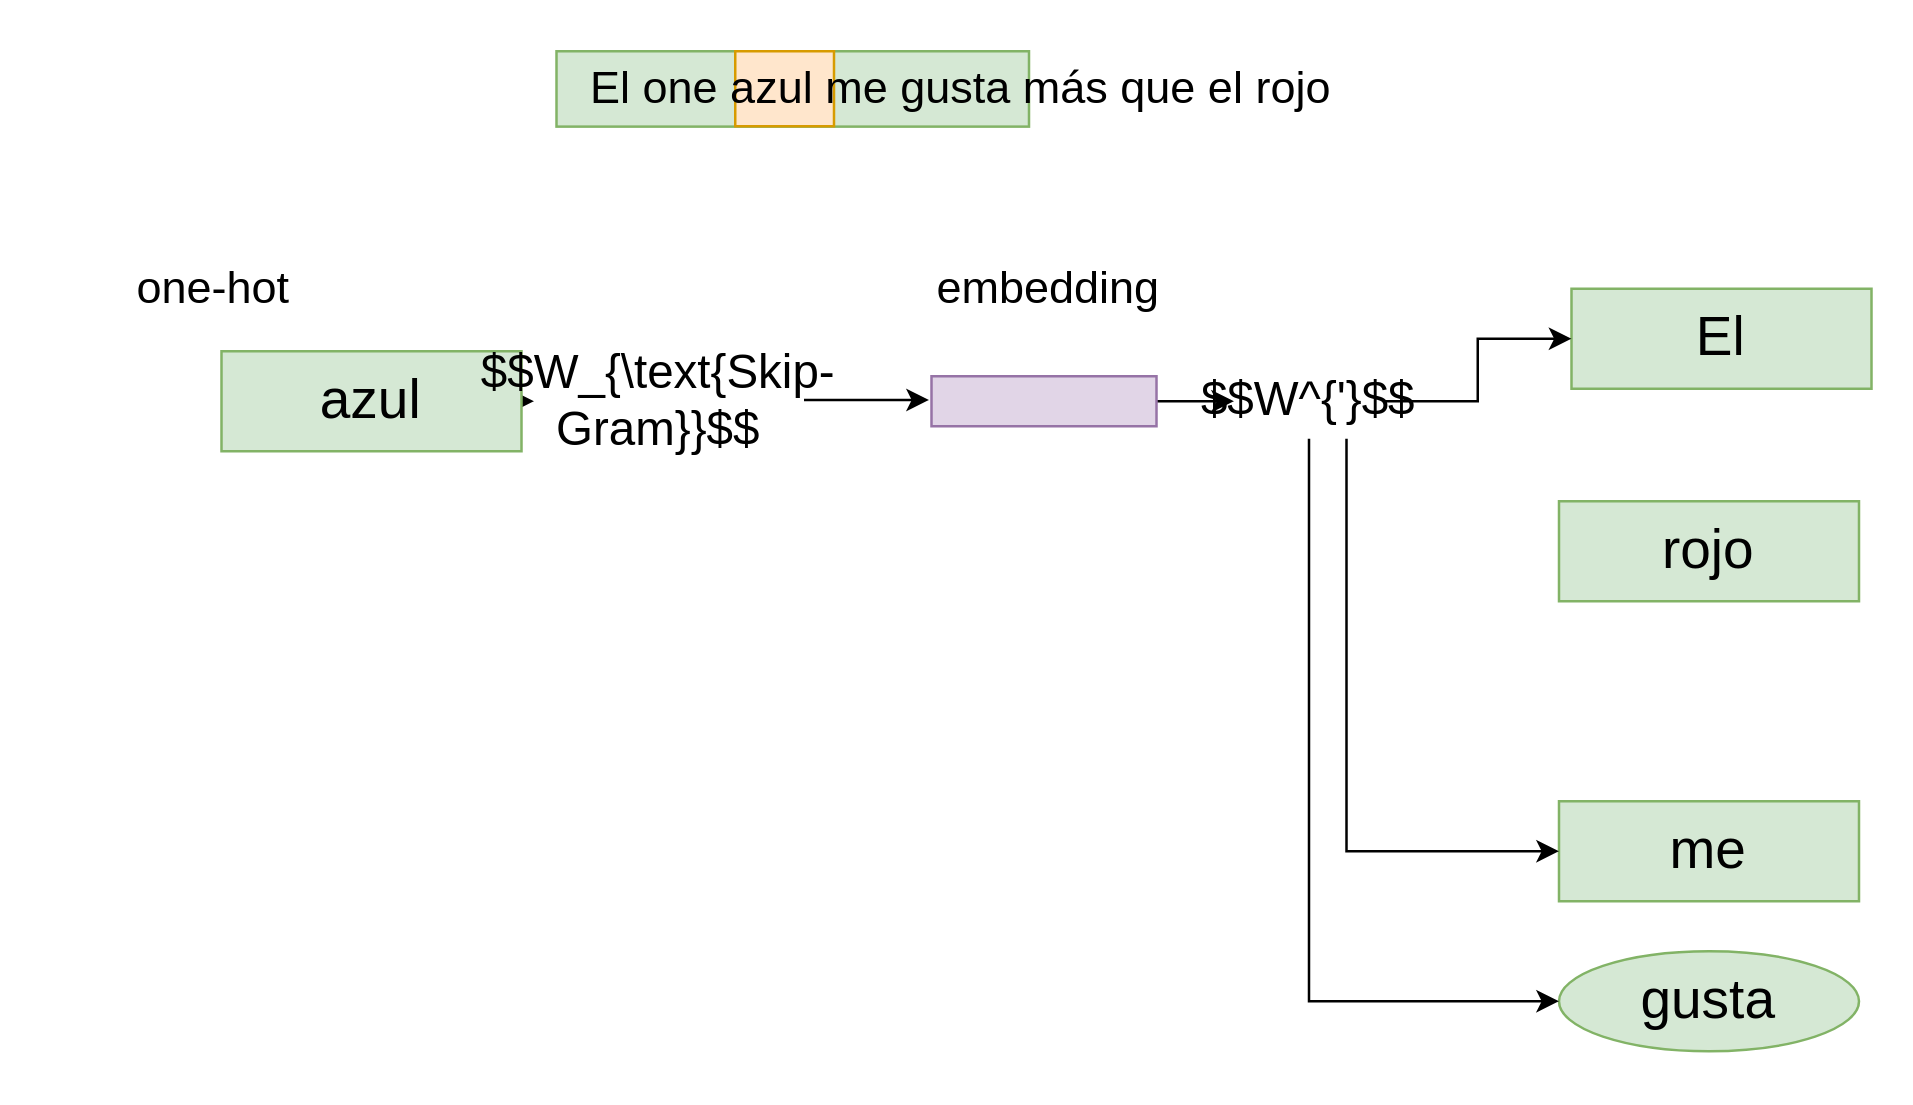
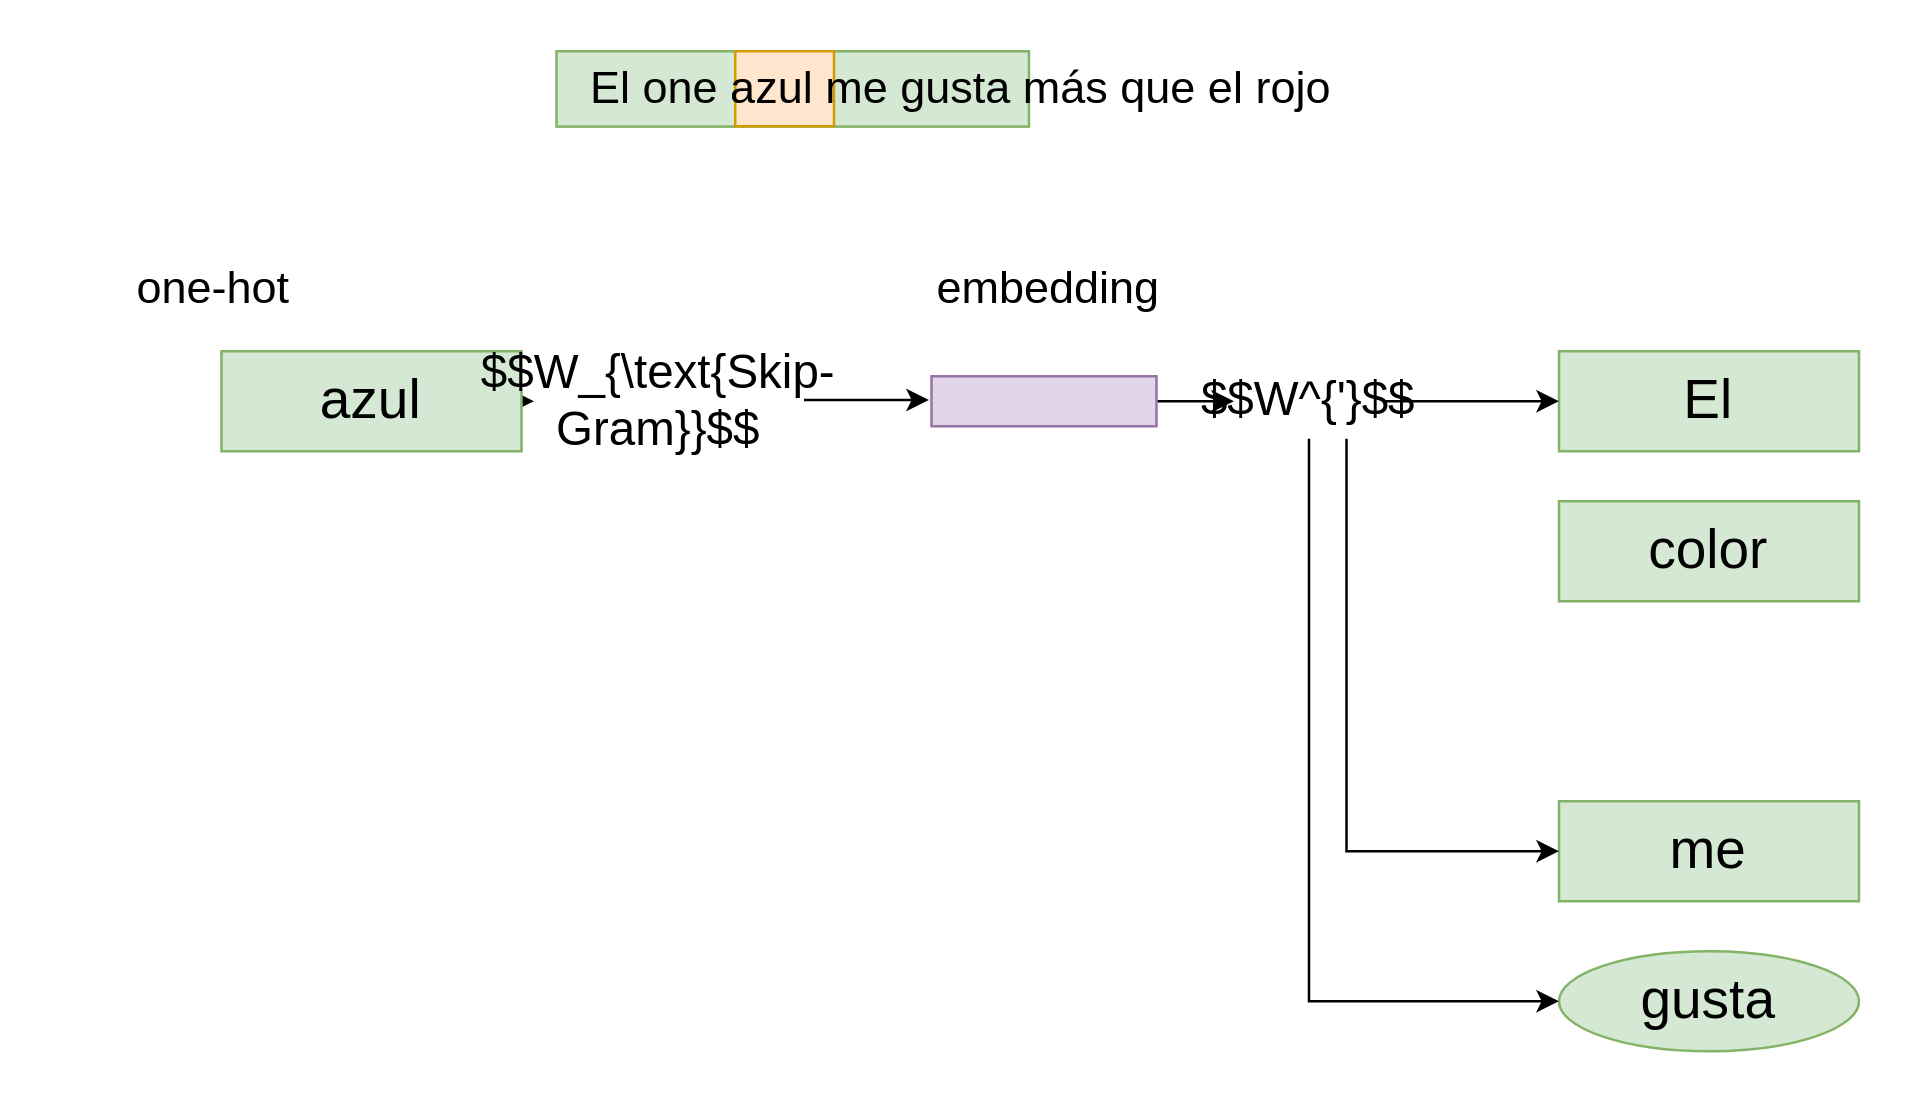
  <mxCell id="0" />
  <mxCell id="1" parent="0" />
  <mxCell id="2" value="" style="rounded=0;whiteSpace=wrap;html=1;fillColor=#d5e8d4;strokeColor=#82b366;" parent="1" vertex="1"><mxGeometry x="222" y="20" width="189" height="30.15" as="geometry" /></mxCell>
  <mxCell id="3" value="" style="rounded=0;whiteSpace=wrap;html=1;fillColor=#ffe6cc;strokeColor=#d79b00;" parent="1" vertex="1"><mxGeometry x="293.5" y="20" width="39.5" height="30" as="geometry" /></mxCell>
  <mxCell id="4" value="&lt;font style=&quot;font-size: 18px;&quot;&gt;El one azul me gusta más que el rojo&lt;/font&gt;" style="text;html=1;strokeColor=none;fillColor=none;align=center;verticalAlign=middle;whiteSpace=wrap;rounded=0;" parent="1" vertex="1"><mxGeometry x="189" y="20.15" width="390" height="30" as="geometry" /></mxCell>
- <mxCell id="5" value="&lt;font style=&quot;font-size: 22px;&quot;&gt;rojo&lt;/font&gt;" style="rounded=0;whiteSpace=wrap;html=1;fillColor=#d5e8d4;strokeColor=#82b366;" parent="1" vertex="1"><mxGeometry x="623" y="200" width="120" height="40" as="geometry" /></mxCell>
+ <mxCell id="5" value="&lt;font style=&quot;font-size: 22px;&quot;&gt;color&lt;/font&gt;" style="rounded=0;whiteSpace=wrap;html=1;fillColor=#d5e8d4;strokeColor=#82b366;" parent="1" vertex="1"><mxGeometry x="623" y="200" width="120" height="40" as="geometry" /></mxCell>
  <mxCell id="6" style="edgeStyle=orthogonalEdgeStyle;rounded=0;orthogonalLoop=1;jettySize=auto;html=1;exitX=1;exitY=0.5;exitDx=0;exitDy=0;" edge="1" parent="1" source="7"><mxGeometry relative="1" as="geometry"><mxPoint x="213" y="160" as="targetPoint" /></mxGeometry></mxCell>
  <mxCell id="7" value="&lt;font style=&quot;font-size: 22px;&quot;&gt;azul&lt;/font&gt;" style="rounded=0;whiteSpace=wrap;html=1;fillColor=#d5e8d4;strokeColor=#82b366;" parent="1" vertex="1"><mxGeometry x="88" y="140" width="120" height="40" as="geometry" /></mxCell>
- <mxCell id="8" value="&lt;font style=&quot;font-size: 22px;&quot;&gt;El&lt;/font&gt;" style="rounded=0;whiteSpace=wrap;html=1;fillColor=#d5e8d4;strokeColor=#82b366;" parent="1" vertex="1"><mxGeometry x="628" y="115" width="120" height="40" as="geometry" /></mxCell>
+ <mxCell id="8" value="&lt;font style=&quot;font-size: 22px;&quot;&gt;El&lt;/font&gt;" style="rounded=0;whiteSpace=wrap;html=1;fillColor=#d5e8d4;strokeColor=#82b366;" parent="1" vertex="1"><mxGeometry x="623" y="140" width="120" height="40" as="geometry" /></mxCell>
  <mxCell id="9" value="&lt;font style=&quot;font-size: 22px;&quot;&gt;me&lt;/font&gt;" style="rounded=0;whiteSpace=wrap;html=1;fillColor=#d5e8d4;strokeColor=#82b366;" parent="1" vertex="1"><mxGeometry x="623" y="320" width="120" height="40" as="geometry" /></mxCell>
  <mxCell id="10" value="&lt;font style=&quot;font-size: 22px;&quot;&gt;gusta&lt;/font&gt;" style="ellipse;whiteSpace=wrap;html=1;fillColor=#d5e8d4;strokeColor=#82b366;" parent="1" vertex="1"><mxGeometry x="623" y="380" width="120" height="40" as="geometry" /></mxCell>
  <mxCell id="11" value="&lt;font style=&quot;font-size: 19px;&quot;&gt;$$W_{\text{Skip-Gram}}$$&lt;/font&gt;" style="text;html=1;strokeColor=none;fillColor=none;align=center;verticalAlign=middle;whiteSpace=wrap;rounded=0;" parent="1" vertex="1"><mxGeometry x="233" y="145" width="60" height="30" as="geometry" /></mxCell>
  <mxCell id="12" style="edgeStyle=orthogonalEdgeStyle;rounded=0;orthogonalLoop=1;jettySize=auto;html=1;exitX=1;exitY=0.5;exitDx=0;exitDy=0;entryX=0;entryY=0.5;entryDx=0;entryDy=0;" edge="1" parent="1" source="13" target="19"><mxGeometry relative="1" as="geometry" /></mxCell>
  <mxCell id="13" value="" style="rounded=0;whiteSpace=wrap;html=1;fillColor=#e1d5e7;strokeColor=#9673a6;" parent="1" vertex="1"><mxGeometry x="372" y="150" width="90" height="20" as="geometry" /></mxCell>
  <mxCell id="14" value="&lt;font style=&quot;font-size: 18px;&quot;&gt;one-hot&lt;/font&gt;" style="text;html=1;strokeColor=none;fillColor=none;align=center;verticalAlign=middle;whiteSpace=wrap;rounded=0;" parent="1" vertex="1"><mxGeometry x="20" y="100" width="130" height="30" as="geometry" /></mxCell>
  <mxCell id="15" value="&lt;font style=&quot;font-size: 18px;&quot;&gt;embedding&lt;/font&gt;" style="text;html=1;strokeColor=none;fillColor=none;align=center;verticalAlign=middle;whiteSpace=wrap;rounded=0;" parent="1" vertex="1"><mxGeometry x="354" y="100" width="130" height="30" as="geometry" /></mxCell>
  <mxCell id="16" style="edgeStyle=orthogonalEdgeStyle;rounded=0;orthogonalLoop=1;jettySize=auto;html=1;exitX=1;exitY=0.5;exitDx=0;exitDy=0;entryX=0;entryY=0.5;entryDx=0;entryDy=0;" edge="1" parent="1" source="19" target="8"><mxGeometry relative="1" as="geometry" /></mxCell>
  <mxCell id="17" style="edgeStyle=orthogonalEdgeStyle;rounded=0;orthogonalLoop=1;jettySize=auto;html=1;exitX=0.75;exitY=1;exitDx=0;exitDy=0;entryX=0;entryY=0.5;entryDx=0;entryDy=0;" edge="1" parent="1" source="19" target="9"><mxGeometry relative="1" as="geometry" /></mxCell>
  <mxCell id="18" style="edgeStyle=orthogonalEdgeStyle;rounded=0;orthogonalLoop=1;jettySize=auto;html=1;exitX=0.5;exitY=1;exitDx=0;exitDy=0;entryX=0;entryY=0.5;entryDx=0;entryDy=0;" edge="1" parent="1" source="19" target="10"><mxGeometry relative="1" as="geometry" /></mxCell>
  <mxCell id="19" value="&lt;font style=&quot;font-size: 19px;&quot;&gt;$$W^{'}$$&lt;/font&gt;" style="text;html=1;strokeColor=none;fillColor=none;align=center;verticalAlign=middle;whiteSpace=wrap;rounded=0;" parent="1" vertex="1"><mxGeometry x="493" y="145" width="60" height="30" as="geometry" /></mxCell>
  <mxCell id="20" value="" style="endArrow=classic;html=1;rounded=0;entryX=0;entryY=0.5;entryDx=0;entryDy=0;" edge="1" parent="1"><mxGeometry width="50" height="50" relative="1" as="geometry"><mxPoint x="321" y="159.5" as="sourcePoint" /><mxPoint x="371" y="159.5" as="targetPoint" /></mxGeometry></mxCell>
